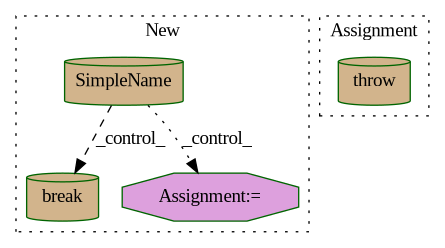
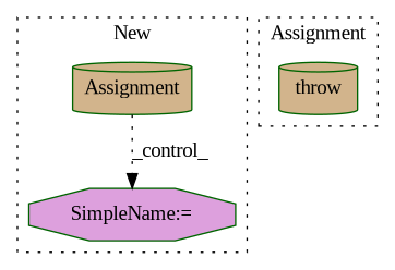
  digraph {
    fontname="Liberation Serif"
    node [color=darkgreen fillcolor=tan fontname="Liberation Serif" l=6 shape=cylinder style=filled]
    edge [fontname="Liberation Serif"]
-   n1 [a=10 label=break s=999]
-   n2 [a=42 label=SimpleName l=""]
-   n3 [a=7 fillcolor=plum l=36 label="Assignment:=" s=1155 shape=octagon]
+   n2 [a=42 label=Assignment l=""]
+   n3 [a=7 fillcolor=plum l=36 label="SimpleName:=" s=1155 shape=octagon]
    n4 [a=53 label=throw s=1292]
    subgraph cluster_1 {
      label=New
      style=dotted
-     n1
      n2
      n3
    }
    subgraph cluster_2 {
      label=Assignment
      style=dotted
      n4
    }
-   n2 -> n1 [label=_control_ style=dashed]
    n2 -> n3 [label=_control_ style=dotted]
  }
